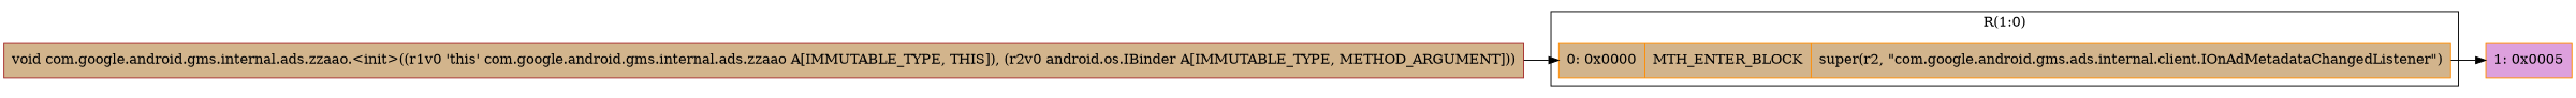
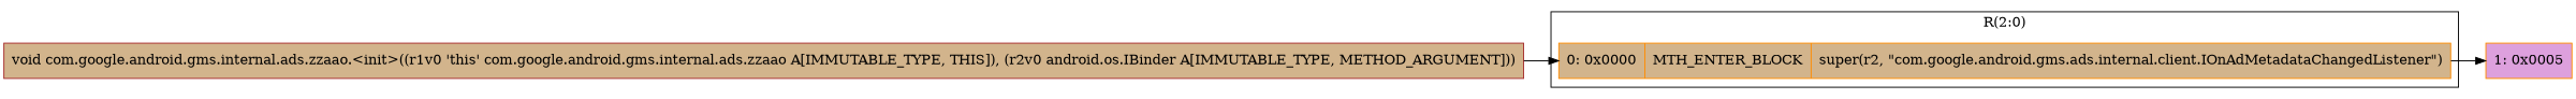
  digraph {
    rankdir=LR
    node [color=darkorange shape=record style=filled fillcolor=tan]
    n1 [label="{0\:\ 0x0000|MTH_ENTER_BLOCK\l|super(r2, \"com.google.android.gms.ads.internal.client.IOnAdMetadataChangedListener\")\l}"]
    n2 [label="{1\:\ 0x0005}" fillcolor=plum]
    n3 [label="{void com.google.android.gms.internal.ads.zzaao.\<init\>((r1v0 'this' com.google.android.gms.internal.ads.zzaao A[IMMUTABLE_TYPE, THIS]), (r2v0 android.os.IBinder A[IMMUTABLE_TYPE, METHOD_ARGUMENT])) }" color=brown]
    subgraph cluster_1 {
-     label="R(1:0)"
+     label="R(2:0)"
      n1
    }
    n1 -> n2
    n3 -> n1
  }
